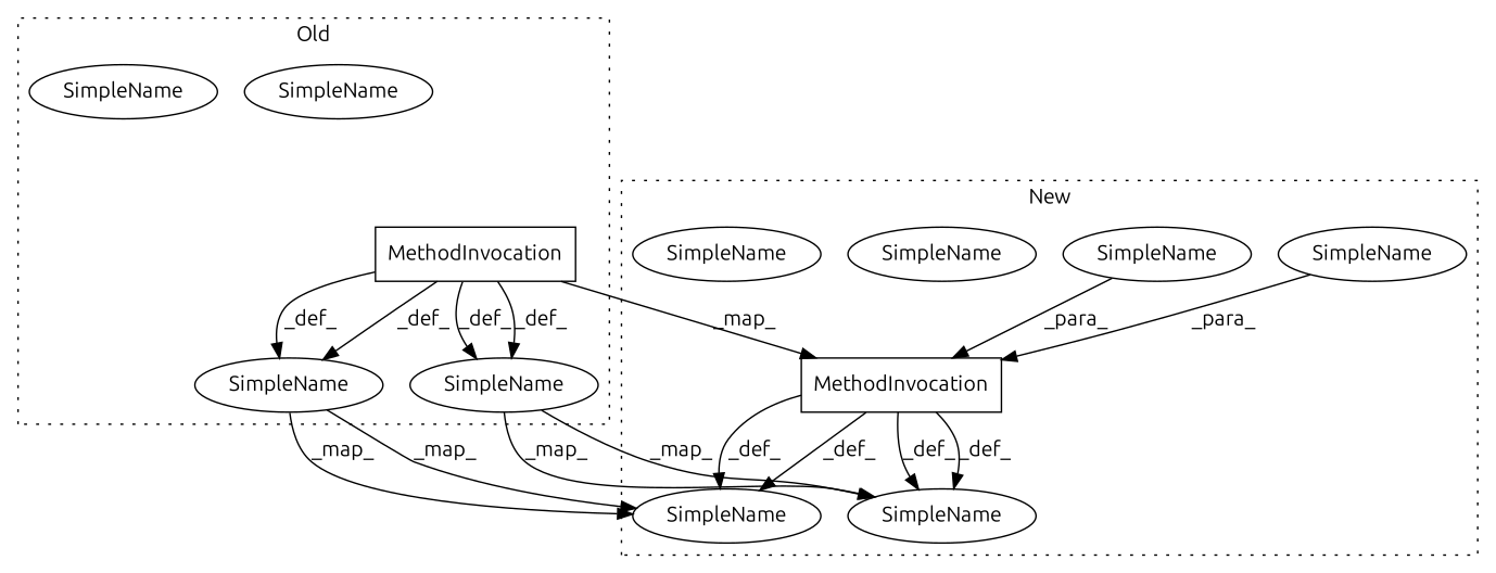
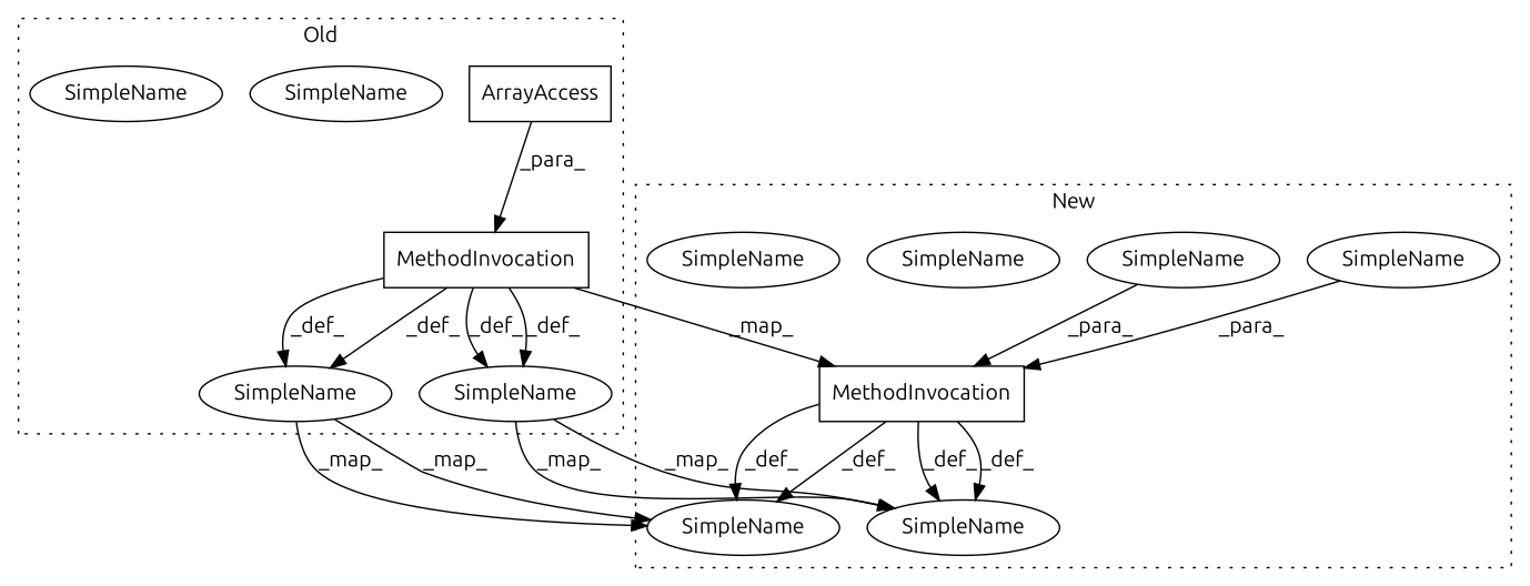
  digraph {
    fontname=Ubuntu
    node [a=42 l=5 s=1698 shape=ellipse fontname=Ubuntu]
    edge [fontname=Ubuntu]
+   n1 [a=2 l="2,1" label=ArrayAccess s="1441,1462" shape=box]
    n2 [a=32 l="11,1" label=MethodInvocation s="1428,1508" shape=box]
    n3 [label=SimpleName]
    n4 [l=10 label=SimpleName s=1573]
    n5 [label=SimpleName]
    n6 [l=10 label=SimpleName s=1573]
    n7 [a=32 l="11,1" label=MethodInvocation s="1634,1695" shape=box]
    n8 [l=10 label=SimpleName s=1760]
    n9 [l=3 label=SimpleName s=1647]
    n10 [label=SimpleName s=1866]
    n11 [l=1 label=SimpleName s=1429]
    n12 [l=10 label=SimpleName s=1760]
    n13 [label=SimpleName s=1866]
    subgraph cluster_1 {
      label=Old
      style=dotted
+     n1
      n2
      n3
      n4
      n5
      n6
    }
    subgraph cluster_2 {
      label=New
      style=dotted
      n7
      n8
      n9
      n10
      n11
      n12
      n13
    }
+   n1 -> n2 [label=_para_]
    n2 -> n5 [label=_def_]
    n2 -> n5 [label=_def_]
    n2 -> n6 [label=_def_]
    n2 -> n6 [label=_def_]
    n2 -> n7 [label=_map_]
    n5 -> n10 [label=_map_]
    n5 -> n10 [label=_map_]
    n6 -> n8 [label=_map_]
    n6 -> n8 [label=_map_]
    n7 -> n8 [label=_def_]
    n7 -> n8 [label=_def_]
    n7 -> n10 [label=_def_]
    n7 -> n10 [label=_def_]
    n9 -> n7 [label=_para_]
    n11 -> n7 [label=_para_]
  }
